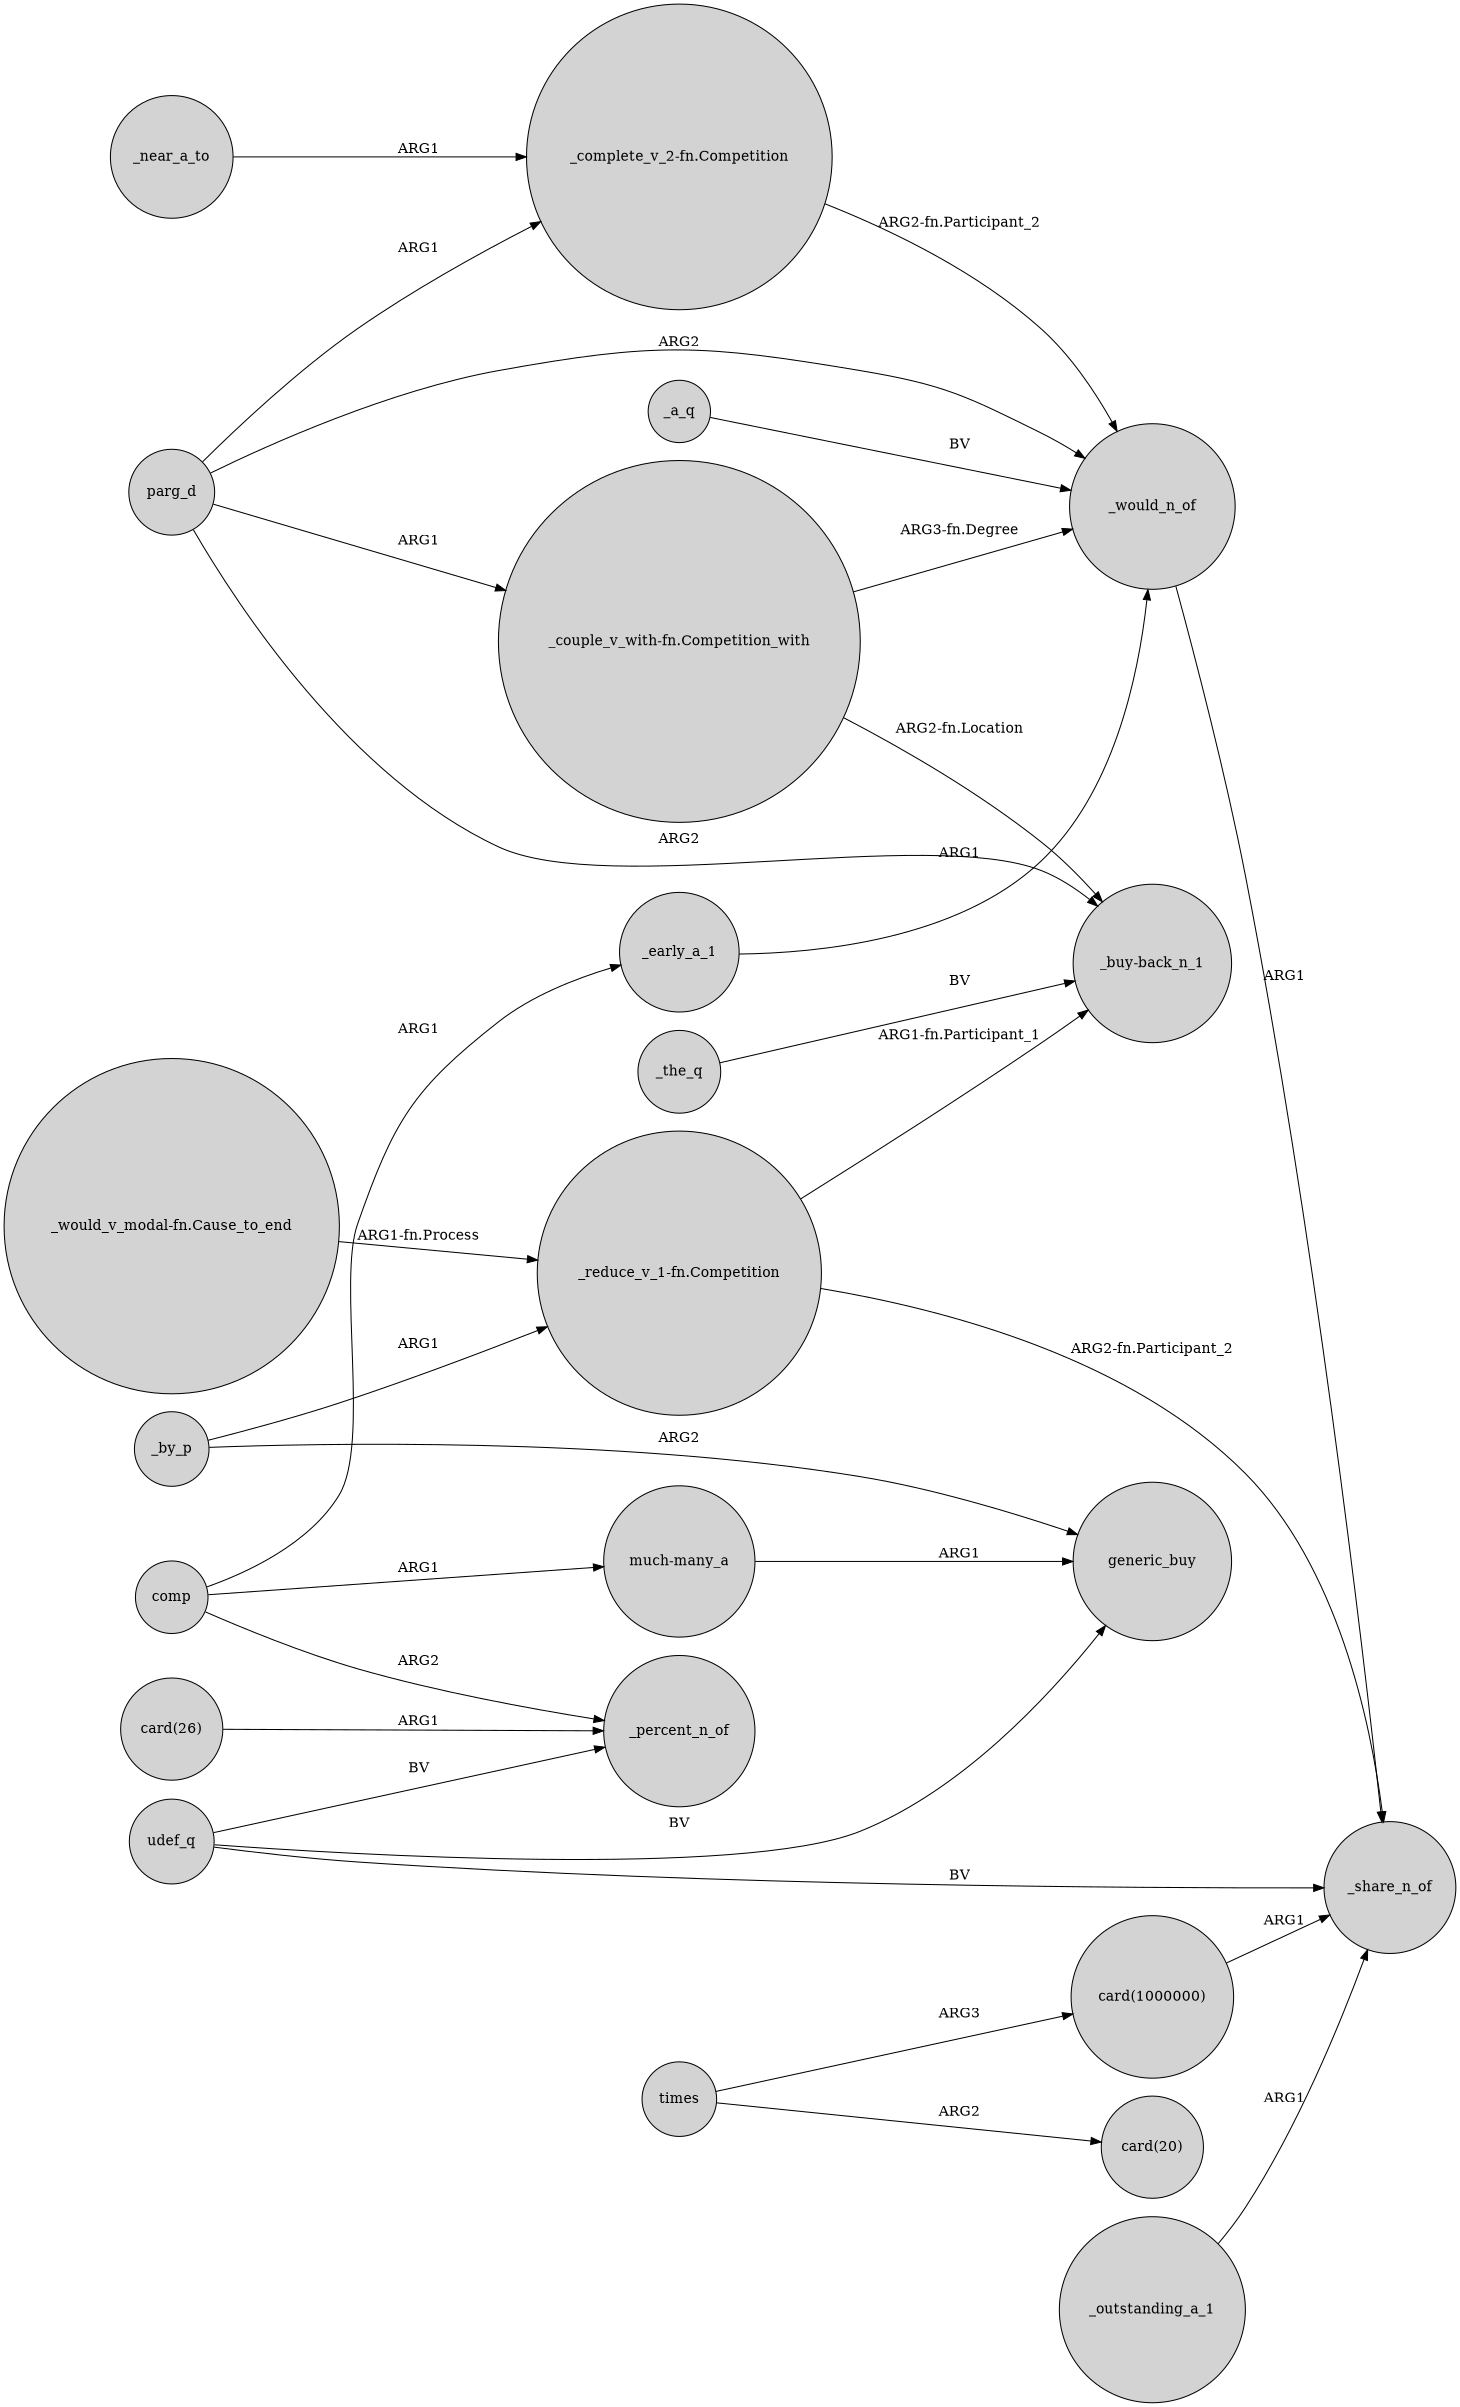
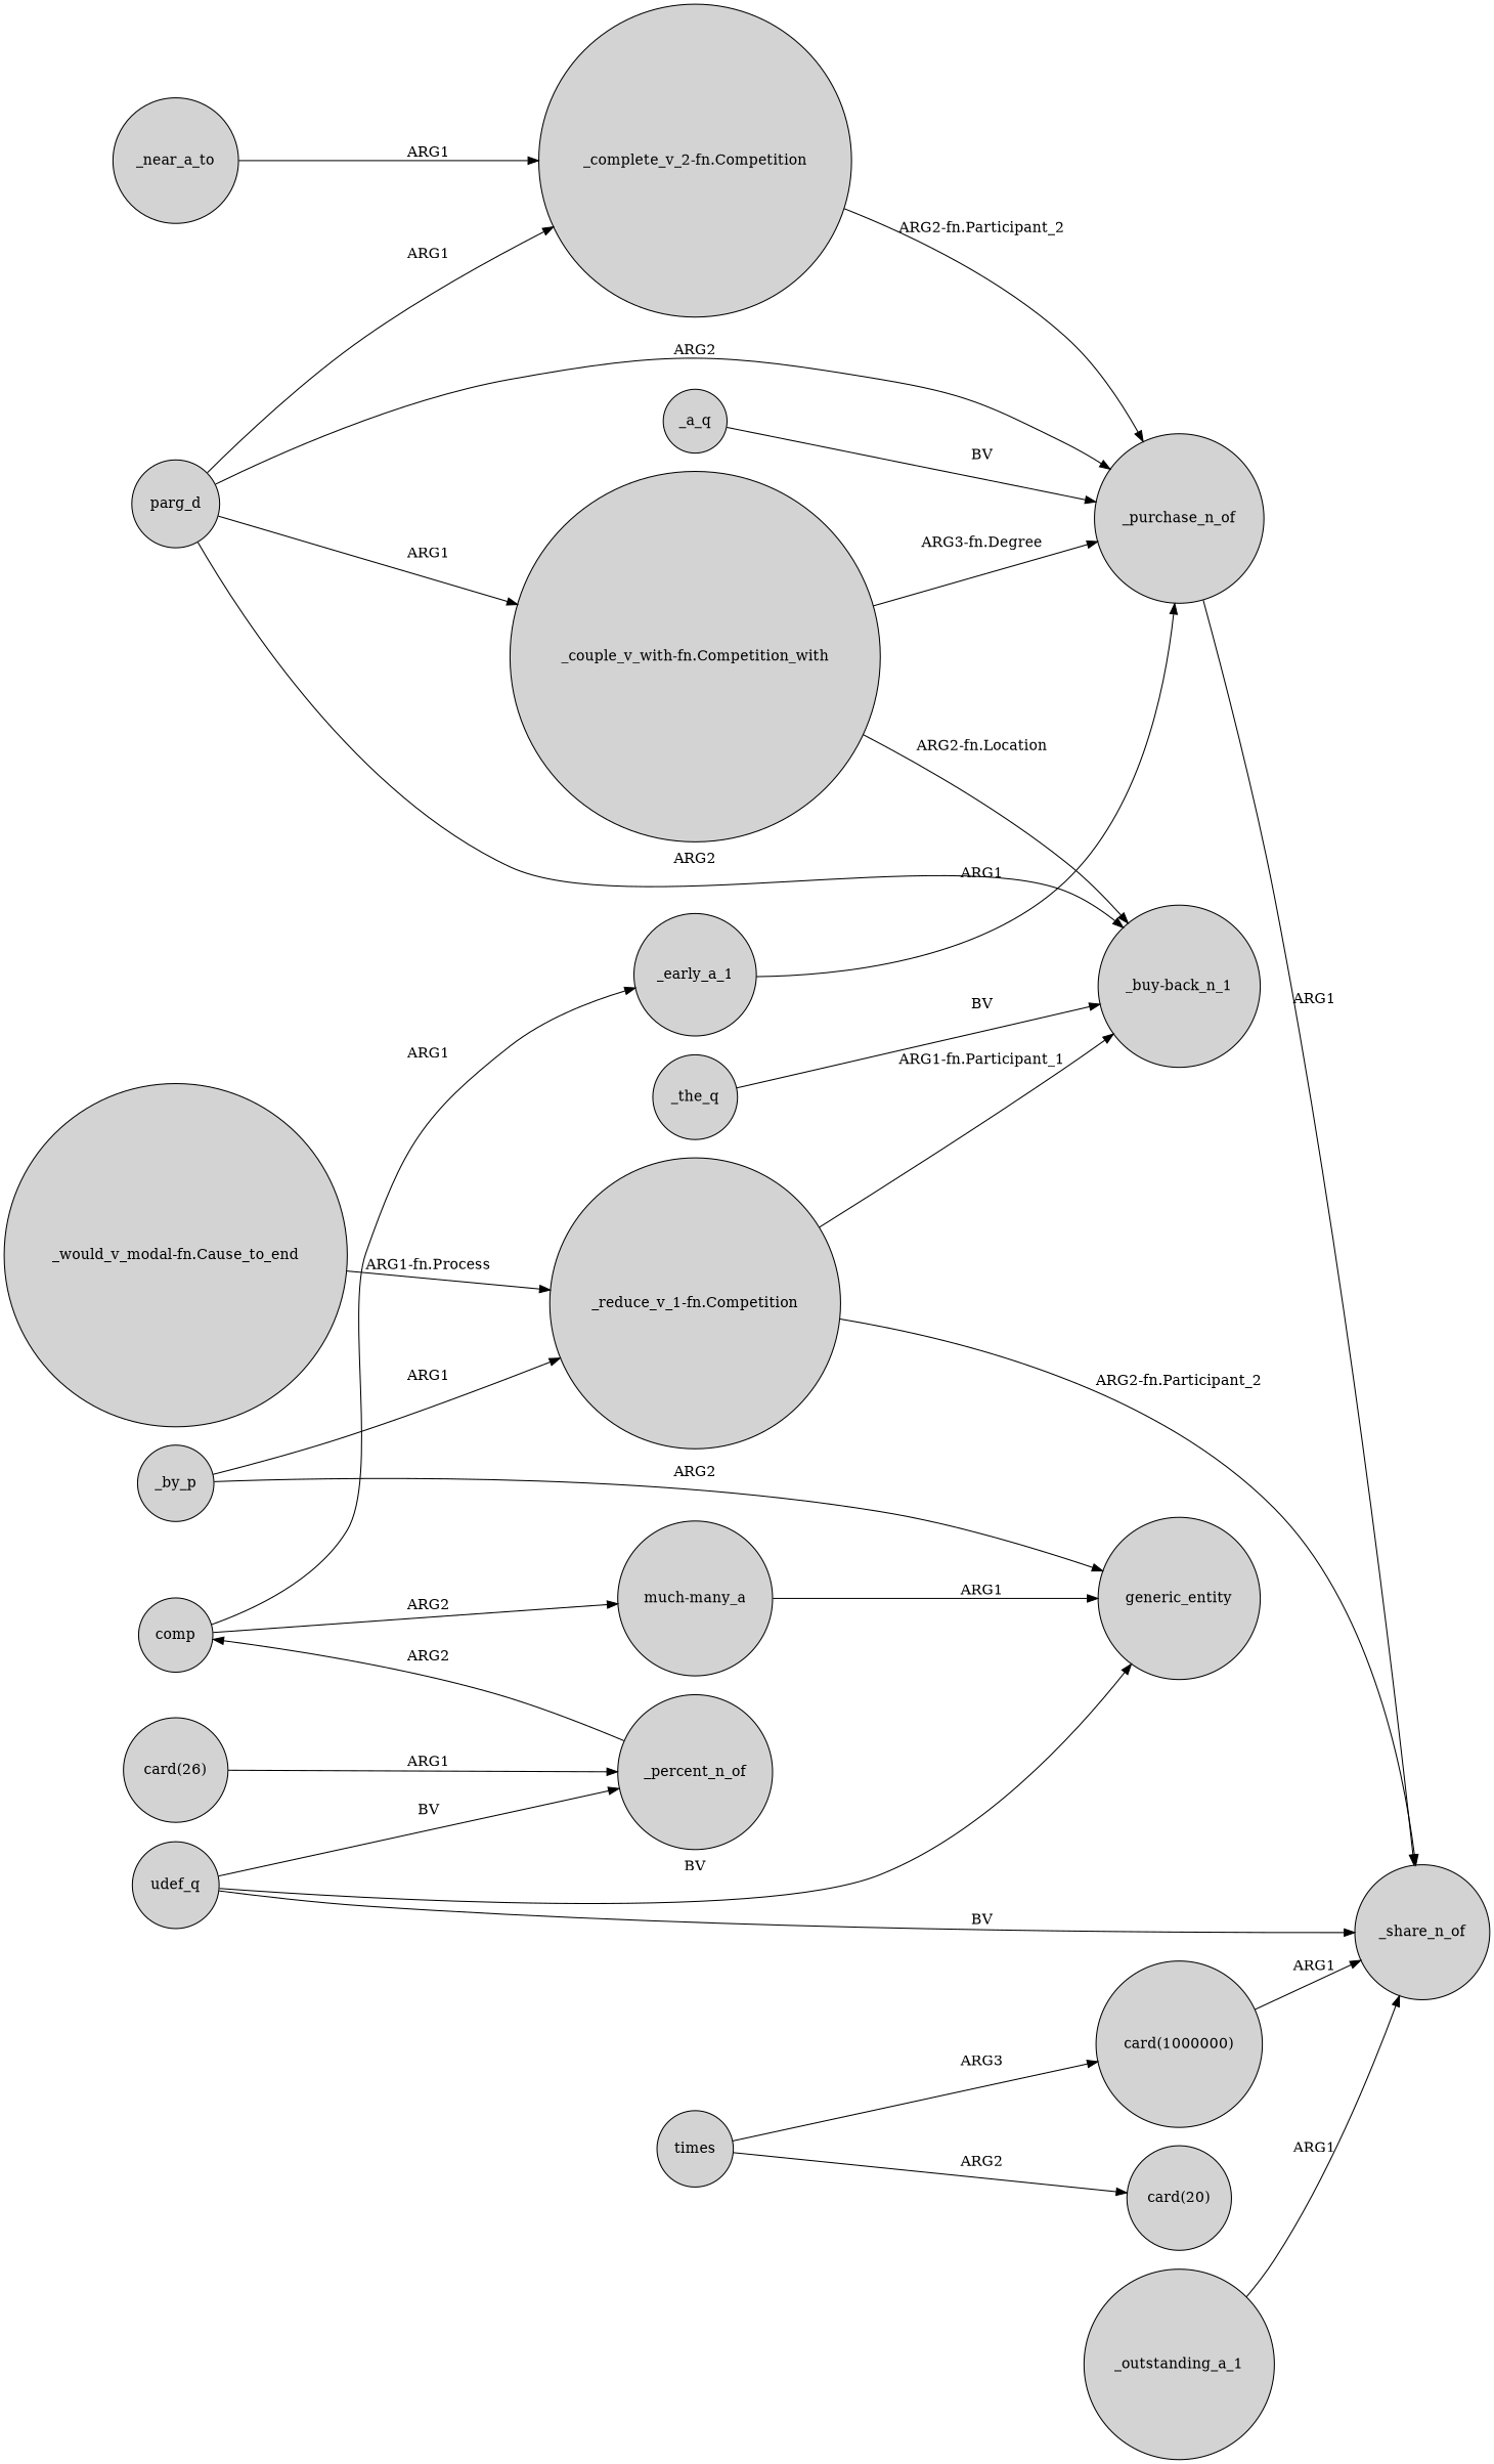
  digraph {
    rankdir=LR
    node [shape=circle style=filled]
    n1 [label="_couple_v_with-fn.Competition_with"]
    parg_d
    "_complete_v_2-fn.Competition"
-   _purchase_n_of [label=_would_n_of]
+   _purchase_n_of
    "_buy-back_n_1"
    _share_n_of
    "_would_v_modal-fn.Cause_to_end"
    "_reduce_v_1-fn.Competition"
    _the_q
    _near_a_to
    "card(26)"
    _percent_n_of
    times
    "card(1000000)"
    "card(20)"
    comp
    _early_a_1
    "much-many_a"
-   generic_entity [label=generic_buy]
+   generic_entity
    udef_q
    _outstanding_a_1
    _by_p
    _a_q
    n1 -> _purchase_n_of [label="ARG3-fn.Degree"]
    n1 -> "_buy-back_n_1" [label="ARG2-fn.Location"]
    parg_d -> n1 [label=ARG1]
    parg_d -> "_complete_v_2-fn.Competition" [label=ARG1]
    parg_d -> _purchase_n_of [label=ARG2]
    parg_d -> "_buy-back_n_1" [label=ARG2]
    "_complete_v_2-fn.Competition" -> _purchase_n_of [label="ARG2-fn.Participant_2"]
    _purchase_n_of -> _share_n_of [label=ARG1]
    "_would_v_modal-fn.Cause_to_end" -> "_reduce_v_1-fn.Competition" [label="ARG1-fn.Process"]
    "_reduce_v_1-fn.Competition" -> "_buy-back_n_1" [label="ARG1-fn.Participant_1"]
    "_reduce_v_1-fn.Competition" -> _share_n_of [label="ARG2-fn.Participant_2"]
    _the_q -> "_buy-back_n_1" [label=BV]
    _near_a_to -> "_complete_v_2-fn.Competition" [label=ARG1]
    "card(26)" -> _percent_n_of [label=ARG1]
    times -> "card(1000000)" [label=ARG3]
    times -> "card(20)" [label=ARG2]
    "card(1000000)" -> _share_n_of [label=ARG1]
-   comp -> _percent_n_of [label=ARG2]
+   _percent_n_of -> comp [label=ARG2]
    comp -> _early_a_1 [label=ARG1]
-   comp -> "much-many_a" [label=ARG1]
+   comp -> "much-many_a" [label=ARG2]
    _early_a_1 -> _purchase_n_of [label=ARG1]
    "much-many_a" -> generic_entity [label=ARG1]
    udef_q -> _share_n_of [label=BV]
    udef_q -> _percent_n_of [label=BV]
    udef_q -> generic_entity [label=BV]
    _outstanding_a_1 -> _share_n_of [label=ARG1]
    _by_p -> "_reduce_v_1-fn.Competition" [label=ARG1]
    _by_p -> generic_entity [label=ARG2]
    _a_q -> _purchase_n_of [label=BV]
  }
